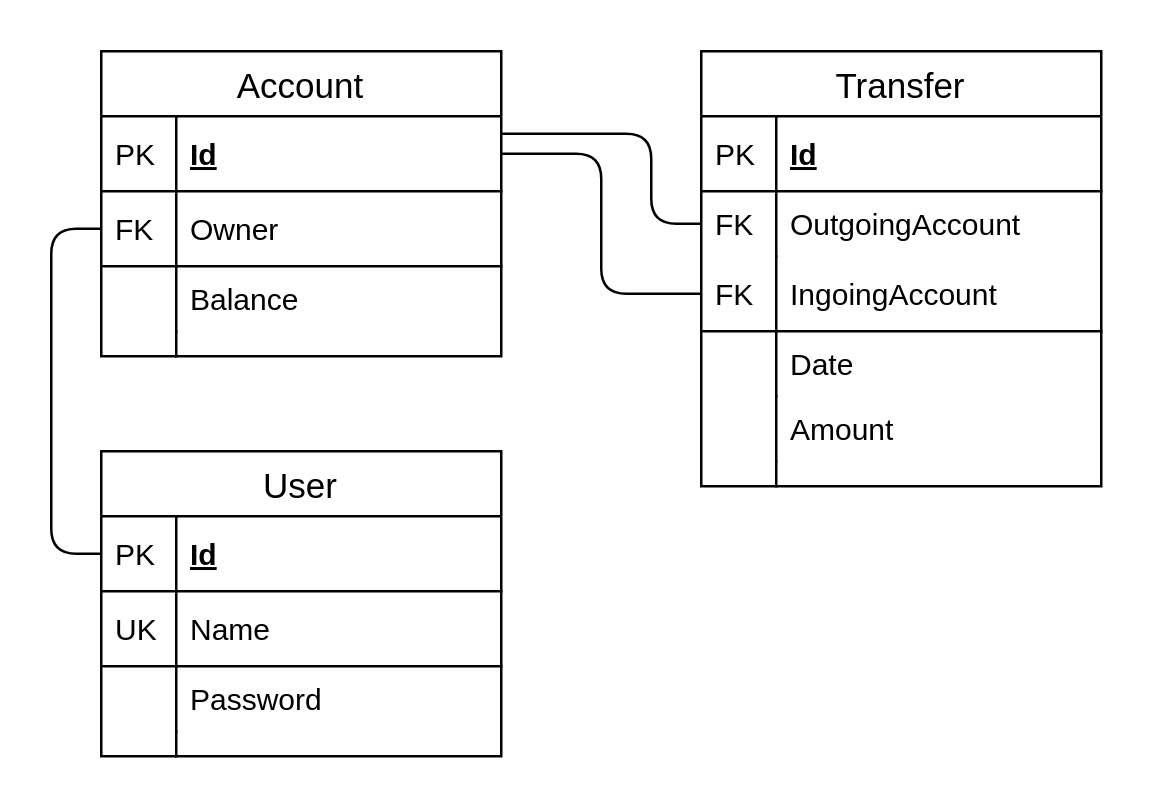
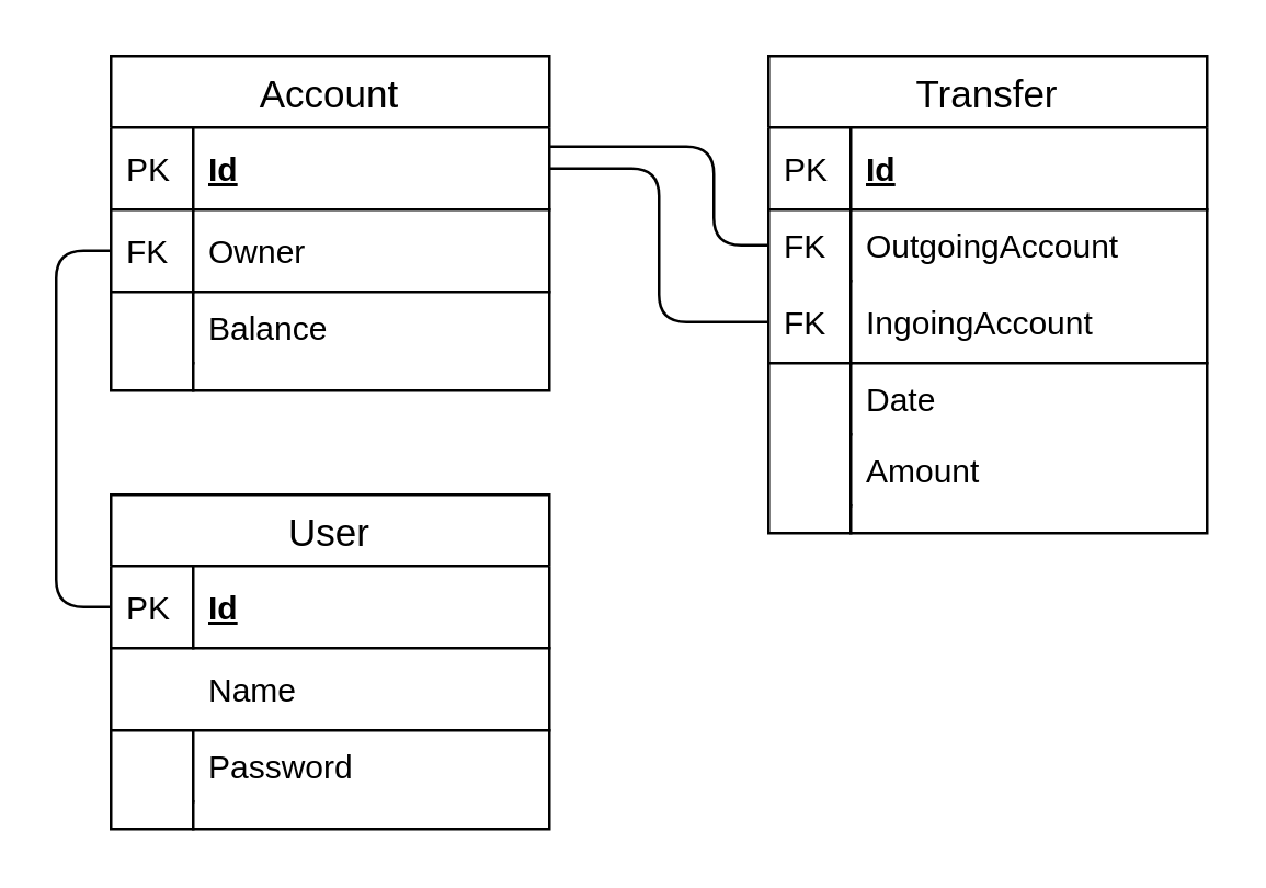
  <mxCell id="0" />
  <mxCell id="1" parent="0" />
  <mxCell id="2" value="User" style="swimlane;fontStyle=0;childLayout=stackLayout;horizontal=1;startSize=26;horizontalStack=0;resizeParent=1;resizeParentMax=0;resizeLast=0;collapsible=1;marginBottom=0;align=center;fontSize=14;" parent="1" vertex="1"><mxGeometry x="40" y="180" width="160" height="122" as="geometry" /></mxCell>
  <mxCell id="3" value="Id" style="shape=partialRectangle;top=0;left=0;right=0;bottom=1;align=left;verticalAlign=middle;fillColor=none;spacingLeft=34;spacingRight=4;overflow=hidden;rotatable=0;points=[[0,0.5],[1,0.5]];portConstraint=eastwest;dropTarget=0;fontStyle=5;fontSize=12;" parent="2" vertex="1"><mxGeometry y="26" width="160" height="30" as="geometry" /></mxCell>
  <mxCell id="4" value="PK" style="shape=partialRectangle;top=0;left=0;bottom=0;fillColor=none;align=left;verticalAlign=middle;spacingLeft=4;spacingRight=4;overflow=hidden;rotatable=0;points=[];portConstraint=eastwest;part=1;fontSize=12;" parent="3" vertex="1" connectable="0"><mxGeometry width="30" height="30" as="geometry" /></mxCell>
  <mxCell id="5" value="Name" style="shape=partialRectangle;top=0;left=0;right=0;bottom=1;align=left;verticalAlign=middle;fillColor=none;spacingLeft=34;spacingRight=4;overflow=hidden;rotatable=0;points=[[0,0.5],[1,0.5]];portConstraint=eastwest;dropTarget=0;fontStyle=0;fontSize=12;" vertex="1" parent="2"><mxGeometry y="56" width="160" height="30" as="geometry" /></mxCell>
- <mxCell id="6" value="UK" style="shape=partialRectangle;top=0;left=0;bottom=0;fillColor=none;align=left;verticalAlign=middle;spacingLeft=4;spacingRight=4;overflow=hidden;rotatable=0;points=[];portConstraint=eastwest;part=1;fontSize=12;" vertex="1" connectable="0" parent="5"><mxGeometry width="30" height="30" as="geometry" /></mxCell>
  <mxCell id="7" value="Password" style="shape=partialRectangle;top=0;left=0;right=0;bottom=0;align=left;verticalAlign=top;fillColor=none;spacingLeft=34;spacingRight=4;overflow=hidden;rotatable=0;points=[[0,0.5],[1,0.5]];portConstraint=eastwest;dropTarget=0;fontSize=12;" parent="2" vertex="1"><mxGeometry y="86" width="160" height="26" as="geometry" /></mxCell>
  <mxCell id="8" value="" style="shape=partialRectangle;top=0;left=0;bottom=0;fillColor=none;align=left;verticalAlign=top;spacingLeft=4;spacingRight=4;overflow=hidden;rotatable=0;points=[];portConstraint=eastwest;part=1;fontSize=12;" parent="7" vertex="1" connectable="0"><mxGeometry width="30" height="26" as="geometry" /></mxCell>
  <mxCell id="9" value="" style="shape=partialRectangle;top=0;left=0;right=0;bottom=0;align=left;verticalAlign=top;fillColor=none;spacingLeft=34;spacingRight=4;overflow=hidden;rotatable=0;points=[[0,0.5],[1,0.5]];portConstraint=eastwest;dropTarget=0;fontSize=12;" parent="2" vertex="1"><mxGeometry y="112" width="160" height="10" as="geometry" /></mxCell>
  <mxCell id="10" value="" style="shape=partialRectangle;top=0;left=0;bottom=0;fillColor=none;align=left;verticalAlign=top;spacingLeft=4;spacingRight=4;overflow=hidden;rotatable=0;points=[];portConstraint=eastwest;part=1;fontSize=12;" parent="9" vertex="1" connectable="0"><mxGeometry width="30" height="10" as="geometry" /></mxCell>
  <mxCell id="11" value="Account" style="swimlane;fontStyle=0;childLayout=stackLayout;horizontal=1;startSize=26;horizontalStack=0;resizeParent=1;resizeParentMax=0;resizeLast=0;collapsible=1;marginBottom=0;align=center;fontSize=14;" parent="1" vertex="1"><mxGeometry x="40" y="20" width="160" height="122" as="geometry" /></mxCell>
  <mxCell id="12" value="Id" style="shape=partialRectangle;top=0;left=0;right=0;bottom=1;align=left;verticalAlign=middle;fillColor=none;spacingLeft=34;spacingRight=4;overflow=hidden;rotatable=0;points=[[0,0.5],[1,0.5]];portConstraint=eastwest;dropTarget=0;fontStyle=5;fontSize=12;" parent="11" vertex="1"><mxGeometry y="26" width="160" height="30" as="geometry" /></mxCell>
  <mxCell id="13" value="PK" style="shape=partialRectangle;top=0;left=0;bottom=0;fillColor=none;align=left;verticalAlign=middle;spacingLeft=4;spacingRight=4;overflow=hidden;rotatable=0;points=[];portConstraint=eastwest;part=1;fontSize=12;" parent="12" vertex="1" connectable="0"><mxGeometry width="30" height="30" as="geometry" /></mxCell>
  <mxCell id="14" value="Owner" style="shape=partialRectangle;top=0;left=0;right=0;bottom=1;align=left;verticalAlign=middle;fillColor=none;spacingLeft=34;spacingRight=4;overflow=hidden;rotatable=0;points=[[0,0.5],[1,0.5]];portConstraint=eastwest;dropTarget=0;fontStyle=0;fontSize=12;" parent="11" vertex="1"><mxGeometry y="56" width="160" height="30" as="geometry" /></mxCell>
  <mxCell id="15" value="FK" style="shape=partialRectangle;top=0;left=0;bottom=0;fillColor=none;align=left;verticalAlign=middle;spacingLeft=4;spacingRight=4;overflow=hidden;rotatable=0;points=[];portConstraint=eastwest;part=1;fontSize=12;" parent="14" vertex="1" connectable="0"><mxGeometry width="30" height="30" as="geometry" /></mxCell>
  <mxCell id="16" value="Balance" style="shape=partialRectangle;top=0;left=0;right=0;bottom=0;align=left;verticalAlign=top;fillColor=none;spacingLeft=34;spacingRight=4;overflow=hidden;rotatable=0;points=[[0,0.5],[1,0.5]];portConstraint=eastwest;dropTarget=0;fontSize=12;" parent="11" vertex="1"><mxGeometry y="86" width="160" height="26" as="geometry" /></mxCell>
  <mxCell id="17" value="" style="shape=partialRectangle;top=0;left=0;bottom=0;fillColor=none;align=left;verticalAlign=top;spacingLeft=4;spacingRight=4;overflow=hidden;rotatable=0;points=[];portConstraint=eastwest;part=1;fontSize=12;" parent="16" vertex="1" connectable="0"><mxGeometry width="30" height="26" as="geometry" /></mxCell>
  <mxCell id="18" value="" style="shape=partialRectangle;top=0;left=0;right=0;bottom=0;align=left;verticalAlign=top;fillColor=none;spacingLeft=34;spacingRight=4;overflow=hidden;rotatable=0;points=[[0,0.5],[1,0.5]];portConstraint=eastwest;dropTarget=0;fontSize=12;" parent="11" vertex="1"><mxGeometry y="112" width="160" height="10" as="geometry" /></mxCell>
  <mxCell id="19" value="" style="shape=partialRectangle;top=0;left=0;bottom=0;fillColor=none;align=left;verticalAlign=top;spacingLeft=4;spacingRight=4;overflow=hidden;rotatable=0;points=[];portConstraint=eastwest;part=1;fontSize=12;" parent="18" vertex="1" connectable="0"><mxGeometry width="30" height="10" as="geometry" /></mxCell>
  <mxCell id="20" value="Transfer" style="swimlane;fontStyle=0;childLayout=stackLayout;horizontal=1;startSize=26;horizontalStack=0;resizeParent=1;resizeParentMax=0;resizeLast=0;collapsible=1;marginBottom=0;align=center;fontSize=14;" parent="1" vertex="1"><mxGeometry x="280" y="20" width="160" height="174" as="geometry" /></mxCell>
  <mxCell id="21" value="Id" style="shape=partialRectangle;top=0;left=0;right=0;bottom=1;align=left;verticalAlign=middle;fillColor=none;spacingLeft=34;spacingRight=4;overflow=hidden;rotatable=0;points=[[0,0.5],[1,0.5]];portConstraint=eastwest;dropTarget=0;fontStyle=5;fontSize=12;" parent="20" vertex="1"><mxGeometry y="26" width="160" height="30" as="geometry" /></mxCell>
  <mxCell id="22" value="PK" style="shape=partialRectangle;top=0;left=0;bottom=0;fillColor=none;align=left;verticalAlign=middle;spacingLeft=4;spacingRight=4;overflow=hidden;rotatable=0;points=[];portConstraint=eastwest;part=1;fontSize=12;" parent="21" vertex="1" connectable="0"><mxGeometry width="30" height="30" as="geometry" /></mxCell>
  <mxCell id="23" value="OutgoingAccount" style="shape=partialRectangle;top=0;left=0;right=0;bottom=0;align=left;verticalAlign=top;fillColor=none;spacingLeft=34;spacingRight=4;overflow=hidden;rotatable=0;points=[[0,0.5],[1,0.5]];portConstraint=eastwest;dropTarget=0;fontSize=12;" parent="20" vertex="1"><mxGeometry y="56" width="160" height="26" as="geometry" /></mxCell>
  <mxCell id="24" value="FK" style="shape=partialRectangle;top=0;left=0;bottom=0;fillColor=none;align=left;verticalAlign=top;spacingLeft=4;spacingRight=4;overflow=hidden;rotatable=0;points=[];portConstraint=eastwest;part=1;fontSize=12;" parent="23" vertex="1" connectable="0"><mxGeometry width="30" height="26" as="geometry" /></mxCell>
  <mxCell id="25" value="IngoingAccount" style="shape=partialRectangle;top=0;left=0;right=0;bottom=1;align=left;verticalAlign=middle;fillColor=none;spacingLeft=34;spacingRight=4;overflow=hidden;rotatable=0;points=[[0,0.5],[1,0.5]];portConstraint=eastwest;dropTarget=0;fontStyle=0;fontSize=12;" parent="20" vertex="1"><mxGeometry y="82" width="160" height="30" as="geometry" /></mxCell>
  <mxCell id="26" value="FK" style="shape=partialRectangle;top=0;left=0;bottom=0;fillColor=none;align=left;verticalAlign=middle;spacingLeft=4;spacingRight=4;overflow=hidden;rotatable=0;points=[];portConstraint=eastwest;part=1;fontSize=12;" parent="25" vertex="1" connectable="0"><mxGeometry width="30" height="30" as="geometry" /></mxCell>
  <mxCell id="27" value="Date" style="shape=partialRectangle;top=0;left=0;right=0;bottom=0;align=left;verticalAlign=top;fillColor=none;spacingLeft=34;spacingRight=4;overflow=hidden;rotatable=0;points=[[0,0.5],[1,0.5]];portConstraint=eastwest;dropTarget=0;fontSize=12;" parent="20" vertex="1"><mxGeometry y="112" width="160" height="26" as="geometry" /></mxCell>
  <mxCell id="28" value="" style="shape=partialRectangle;top=0;left=0;bottom=0;fillColor=none;align=left;verticalAlign=top;spacingLeft=4;spacingRight=4;overflow=hidden;rotatable=0;points=[];portConstraint=eastwest;part=1;fontSize=12;" parent="27" vertex="1" connectable="0"><mxGeometry width="30" height="26" as="geometry" /></mxCell>
  <mxCell id="29" value="Amount" style="shape=partialRectangle;top=0;left=0;right=0;bottom=0;align=left;verticalAlign=top;fillColor=none;spacingLeft=34;spacingRight=4;overflow=hidden;rotatable=0;points=[[0,0.5],[1,0.5]];portConstraint=eastwest;dropTarget=0;fontSize=12;" parent="20" vertex="1"><mxGeometry y="138" width="160" height="26" as="geometry" /></mxCell>
  <mxCell id="30" value="" style="shape=partialRectangle;top=0;left=0;bottom=0;fillColor=none;align=left;verticalAlign=top;spacingLeft=4;spacingRight=4;overflow=hidden;rotatable=0;points=[];portConstraint=eastwest;part=1;fontSize=12;" parent="29" vertex="1" connectable="0"><mxGeometry width="30" height="26" as="geometry" /></mxCell>
  <mxCell id="31" value="" style="shape=partialRectangle;top=0;left=0;right=0;bottom=0;align=left;verticalAlign=top;fillColor=none;spacingLeft=34;spacingRight=4;overflow=hidden;rotatable=0;points=[[0,0.5],[1,0.5]];portConstraint=eastwest;dropTarget=0;fontSize=12;" parent="20" vertex="1"><mxGeometry y="164" width="160" height="10" as="geometry" /></mxCell>
  <mxCell id="32" value="" style="shape=partialRectangle;top=0;left=0;bottom=0;fillColor=none;align=left;verticalAlign=top;spacingLeft=4;spacingRight=4;overflow=hidden;rotatable=0;points=[];portConstraint=eastwest;part=1;fontSize=12;" parent="31" vertex="1" connectable="0"><mxGeometry width="30" height="10" as="geometry" /></mxCell>
  <mxCell id="33" value="" style="endArrow=none;html=1;entryX=0;entryY=0.5;entryDx=0;entryDy=0;exitX=0;exitY=0.5;exitDx=0;exitDy=0;" parent="1" source="3" target="14" edge="1"><mxGeometry width="50" height="50" relative="1" as="geometry"><mxPoint x="10" y="190" as="sourcePoint" /><mxPoint x="60" y="140" as="targetPoint" /><Array as="points"><mxPoint x="20" y="221" /><mxPoint x="20" y="91" /></Array></mxGeometry></mxCell>
  <mxCell id="34" value="" style="endArrow=none;html=1;exitX=1.002;exitY=0.233;exitDx=0;exitDy=0;entryX=0;entryY=0.5;entryDx=0;entryDy=0;exitPerimeter=0;" parent="1" source="12" target="23" edge="1"><mxGeometry width="50" height="50" relative="1" as="geometry"><mxPoint x="220" y="80" as="sourcePoint" /><mxPoint x="270" y="30" as="targetPoint" /><Array as="points"><mxPoint x="260" y="53" /><mxPoint x="260" y="89" /></Array></mxGeometry></mxCell>
  <mxCell id="35" value="" style="endArrow=none;html=1;entryX=0;entryY=0.5;entryDx=0;entryDy=0;exitX=1;exitY=0.5;exitDx=0;exitDy=0;" parent="1" source="12" target="25" edge="1"><mxGeometry width="50" height="50" relative="1" as="geometry"><mxPoint x="210" y="140" as="sourcePoint" /><mxPoint x="260" y="90" as="targetPoint" /><Array as="points"><mxPoint x="240" y="61" /><mxPoint x="240" y="117" /></Array></mxGeometry></mxCell>
